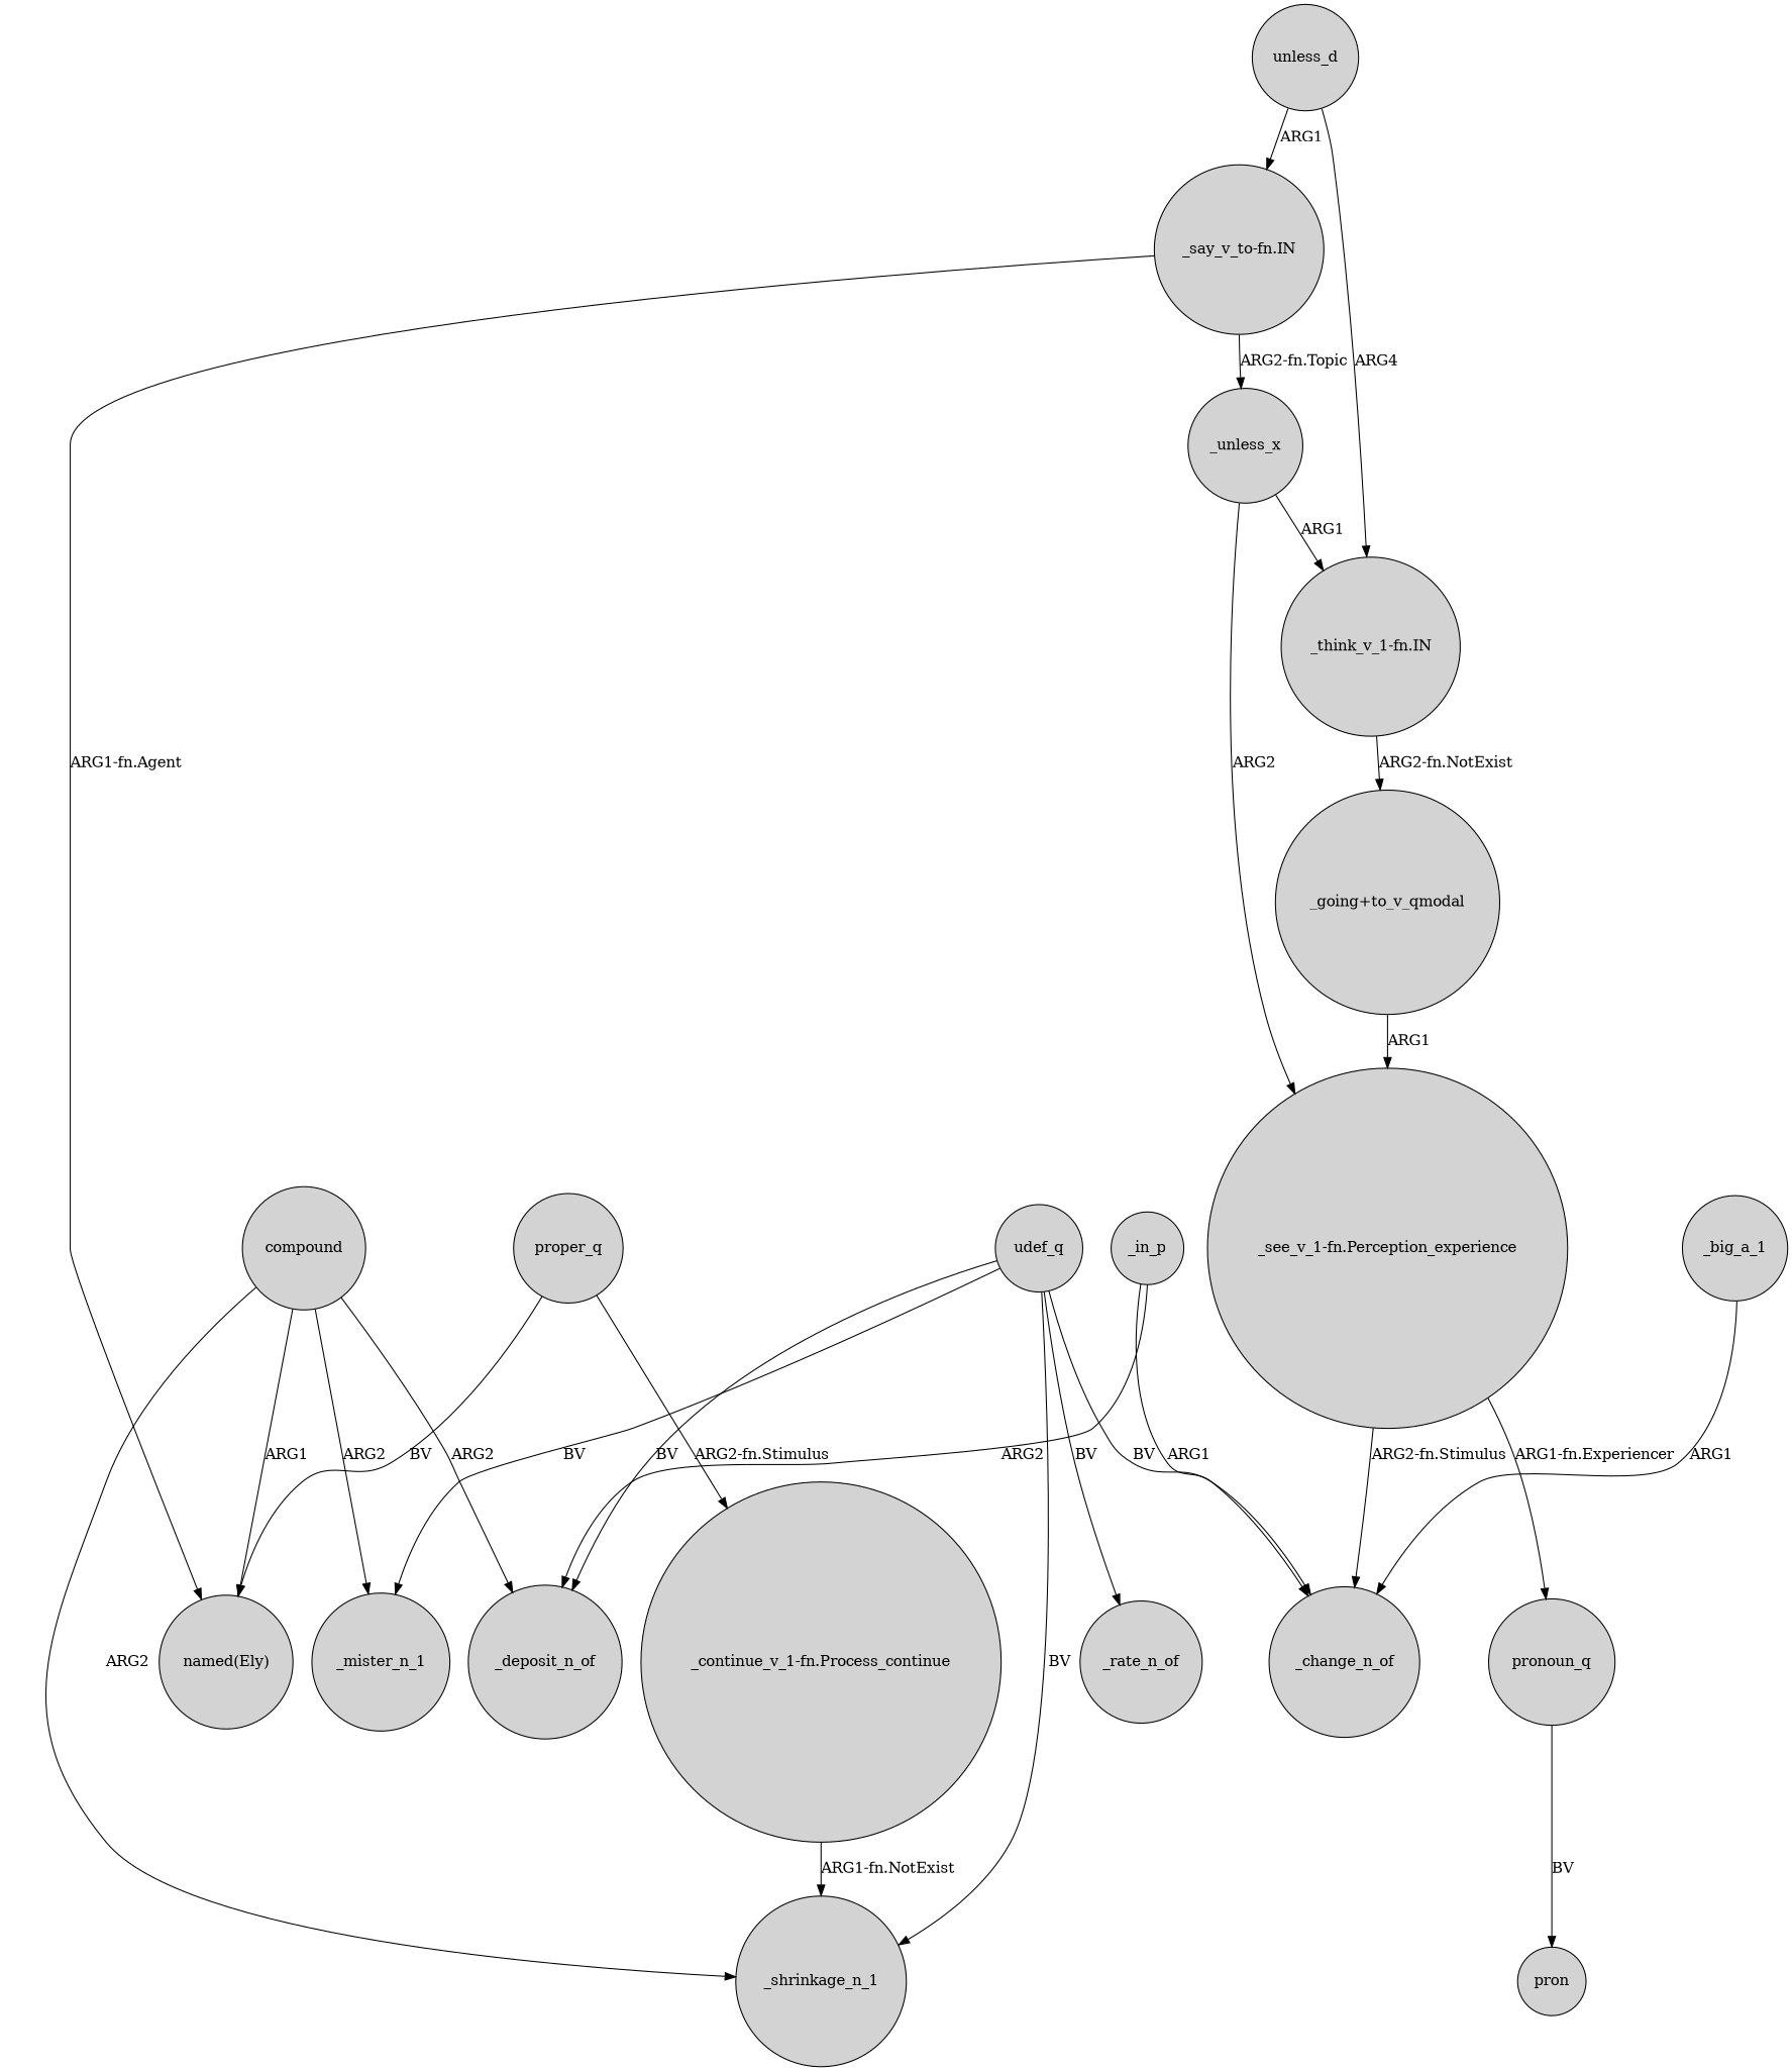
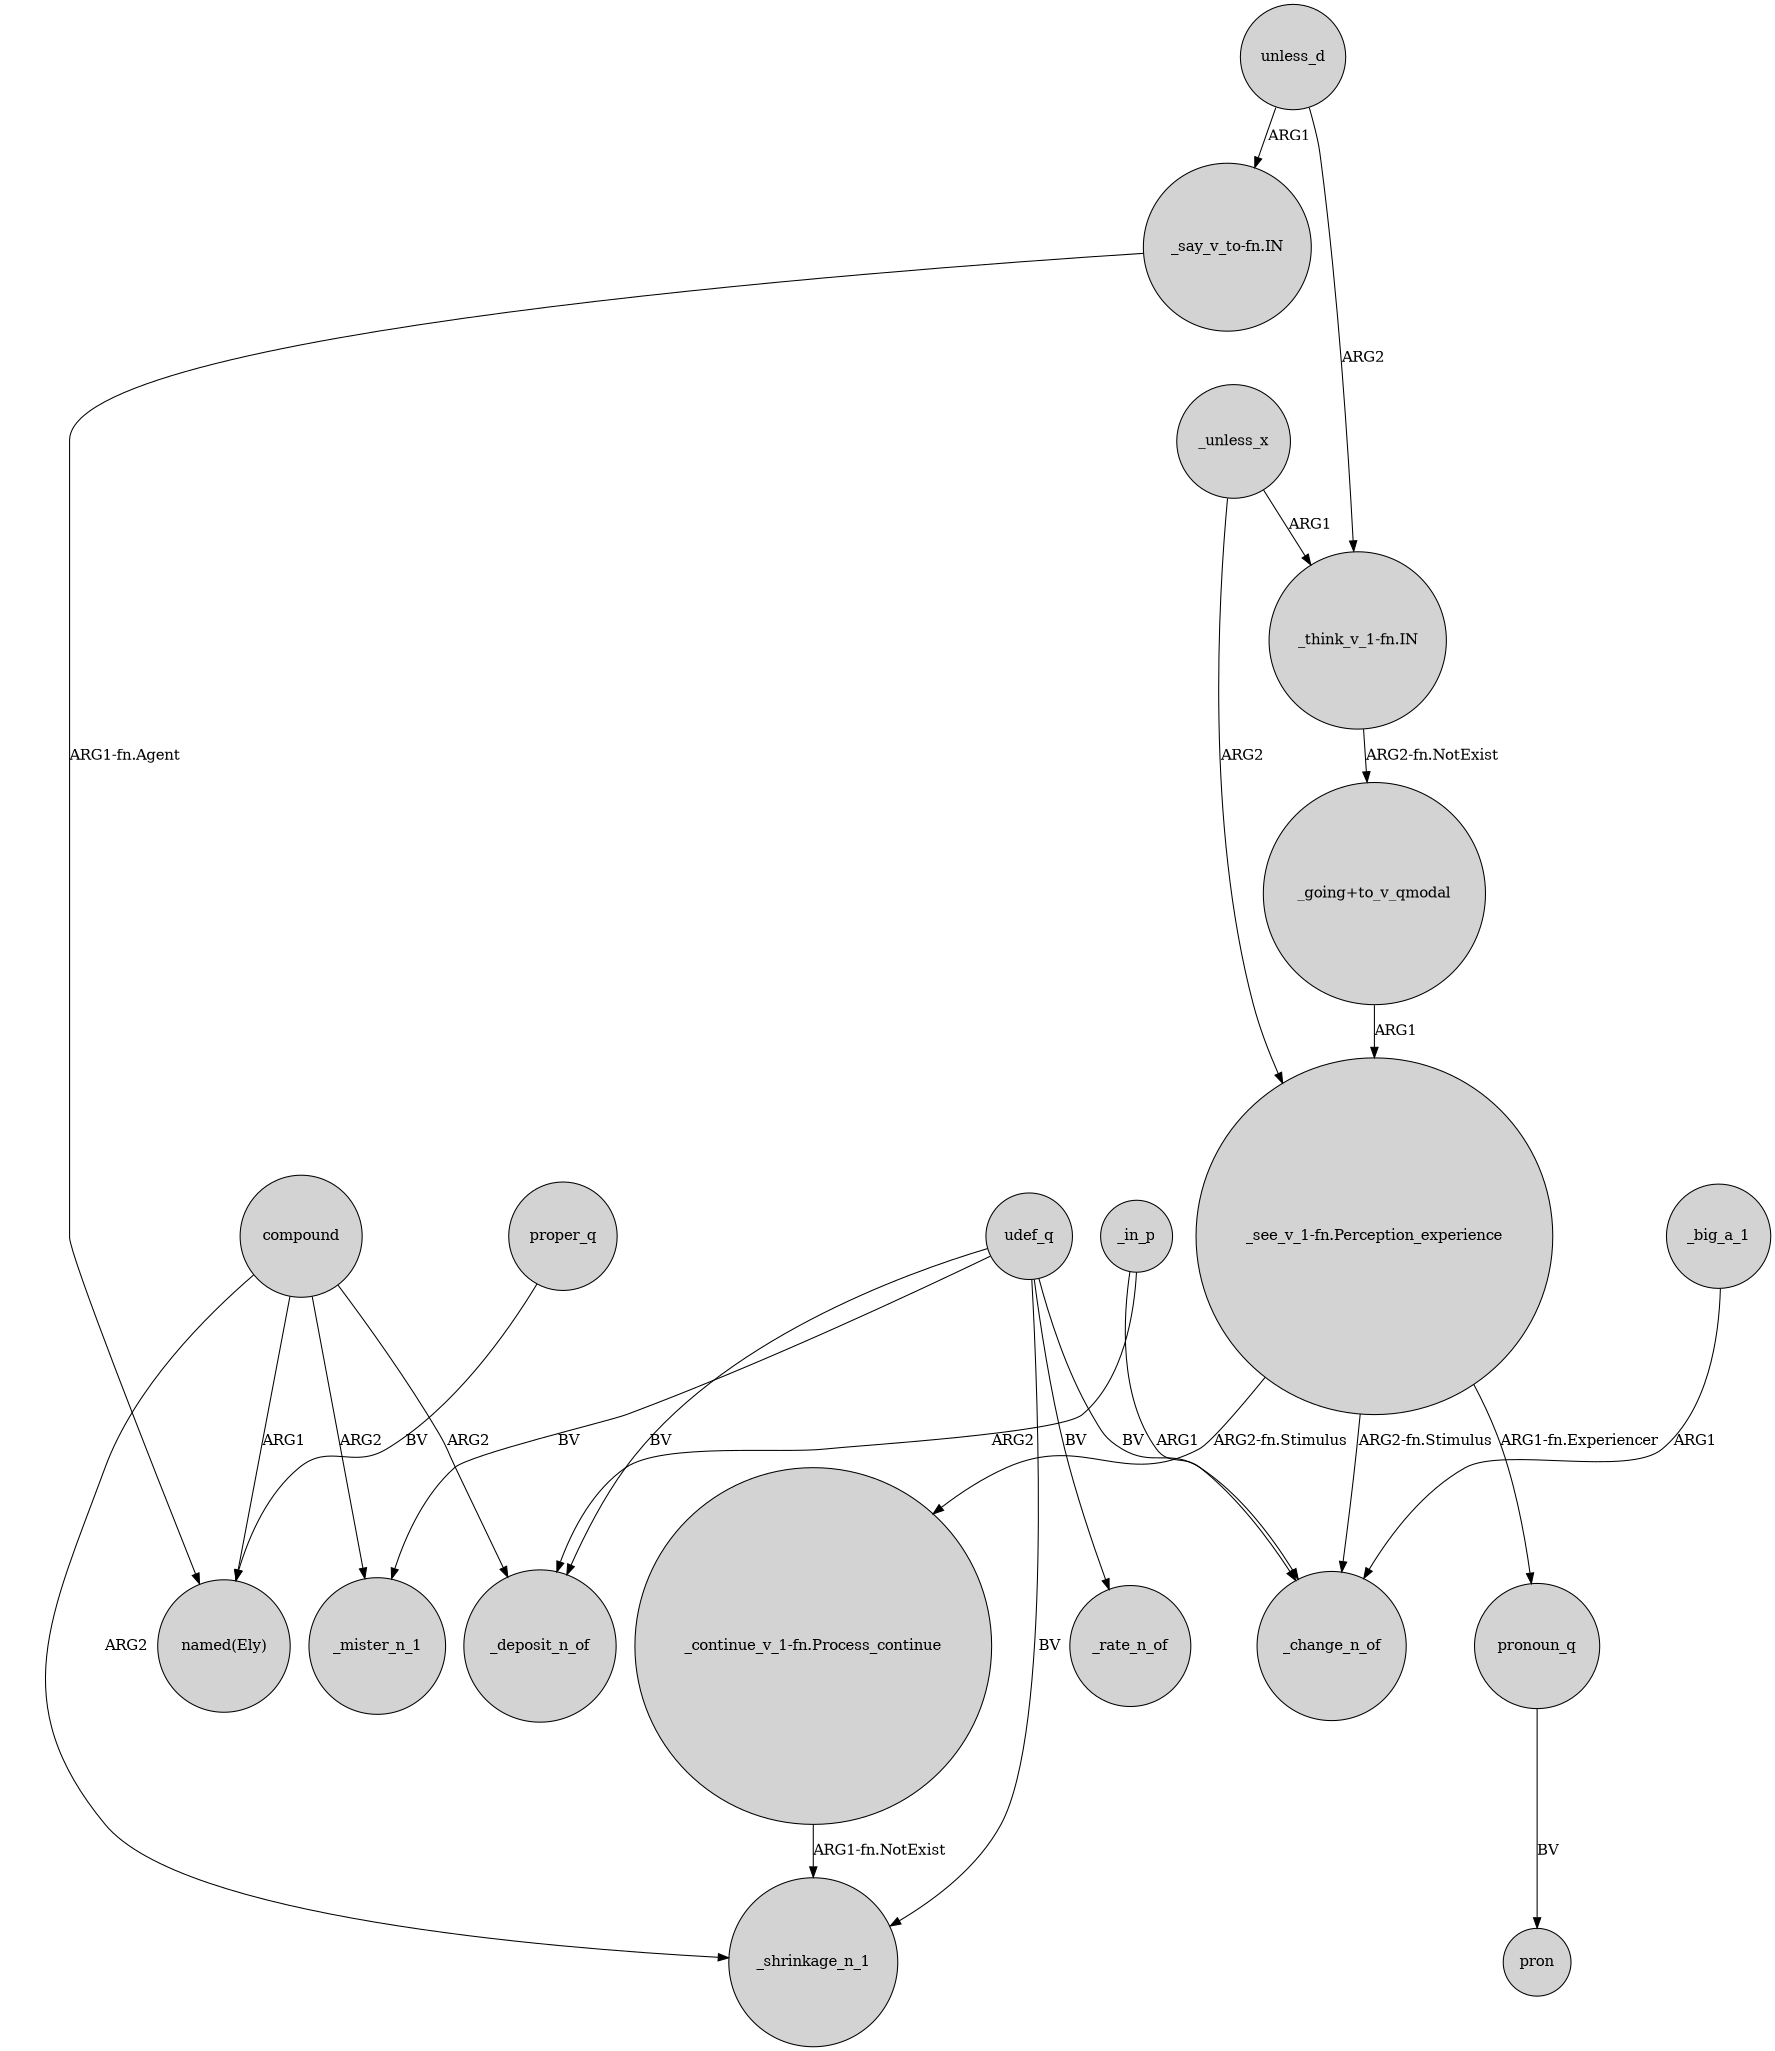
  digraph {
    node [shape=circle style=filled]
    "_think_v_1-fn.IN"
    "_going+to_v_qmodal"
    "_see_v_1-fn.Perception_experience"
    _change_n_of
    "_continue_v_1-fn.Process_continue"
    pronoun_q
    _unless_x
    _shrinkage_n_1
    n9 [label=unless_d]
    "_say_v_to-fn.IN"
    "named(Ely)"
    _in_p
    _deposit_n_of
    compound
    _mister_n_1
    _big_a_1
    udef_q
    _rate_n_of
    pron
    proper_q
    "_think_v_1-fn.IN" -> "_going+to_v_qmodal" [label="ARG2-fn.NotExist"]
    "_going+to_v_qmodal" -> "_see_v_1-fn.Perception_experience" [label=ARG1]
    "_see_v_1-fn.Perception_experience" -> _change_n_of [label="ARG2-fn.Stimulus"]
-   proper_q -> "_continue_v_1-fn.Process_continue" [label="ARG2-fn.Stimulus"]
+   "_see_v_1-fn.Perception_experience" -> "_continue_v_1-fn.Process_continue" [label="ARG2-fn.Stimulus"]
    "_see_v_1-fn.Perception_experience" -> pronoun_q [label="ARG1-fn.Experiencer"]
    "_continue_v_1-fn.Process_continue" -> _shrinkage_n_1 [label="ARG1-fn.NotExist"]
    pronoun_q -> pron [label=BV]
    _unless_x -> "_think_v_1-fn.IN" [label=ARG1]
    _unless_x -> "_see_v_1-fn.Perception_experience" [label=ARG2]
-   n9 -> "_think_v_1-fn.IN" [label=ARG4]
+   n9 -> "_think_v_1-fn.IN" [label=ARG2]
    n9 -> "_say_v_to-fn.IN" [label=ARG1]
-   "_say_v_to-fn.IN" -> _unless_x [label="ARG2-fn.Topic"]
    "_say_v_to-fn.IN" -> "named(Ely)" [label="ARG1-fn.Agent"]
    _in_p -> _change_n_of [label=ARG1]
    _in_p -> _deposit_n_of [label=ARG2]
    compound -> _shrinkage_n_1 [label=ARG2]
    compound -> "named(Ely)" [label=ARG1]
    compound -> _deposit_n_of [label=ARG2]
    compound -> _mister_n_1 [label=ARG2]
    _big_a_1 -> _change_n_of [label=ARG1]
    udef_q -> _change_n_of [label=BV]
    udef_q -> _shrinkage_n_1 [label=BV]
    udef_q -> _deposit_n_of [label=BV]
    udef_q -> _mister_n_1 [label=BV]
    udef_q -> _rate_n_of [label=BV]
    proper_q -> "named(Ely)" [label=BV]
  }
